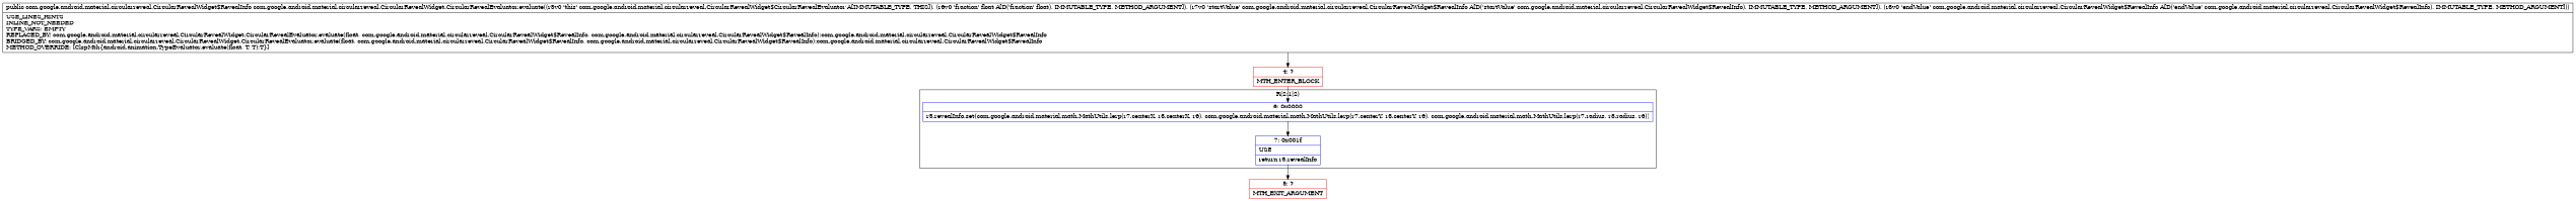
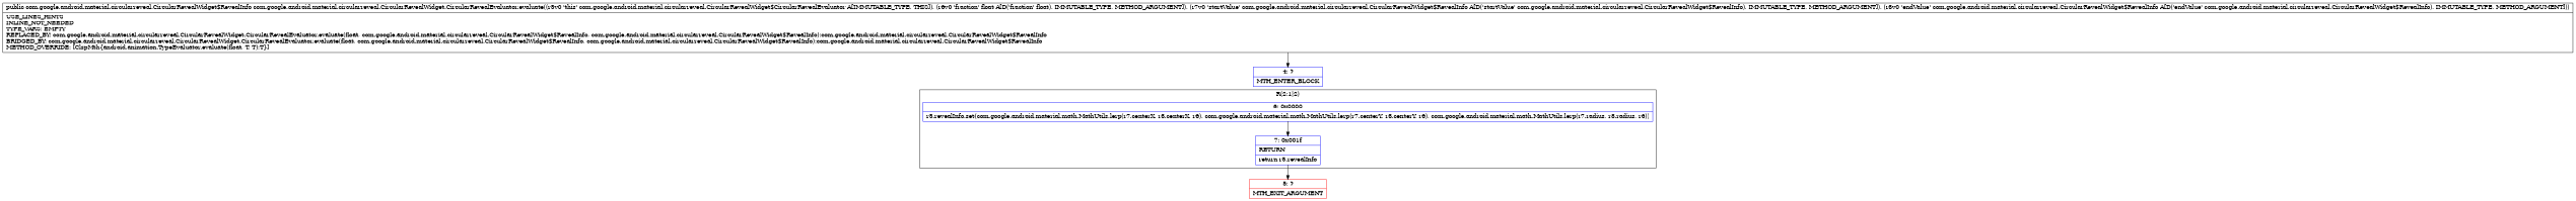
  digraph {
    node [color=blue shape=record]
    n1 [label="{6\:\ 0x0000|r5.revealInfo.set(com.google.android.material.math.MathUtils.lerp(r7.centerX, r8.centerX, r6), com.google.android.material.math.MathUtils.lerp(r7.centerY, r8.centerY, r6), com.google.android.material.math.MathUtils.lerp(r7.radius, r8.radius, r6))\l}"]
-   n2 [label="{7\:\ 0x001f|USE\l|return r5.revealInfo\l}"]
+   n2 [label="{7\:\ 0x001f|RETURN\l|return r5.revealInfo\l}"]
    n3 [color=red label="{5\:\ ?|MTH_EXIT_ARGUMENT\l}"]
-   n4 [color=red label="{4\:\ ?|MTH_ENTER_BLOCK\l}"]
+   n4 [label="{4\:\ ?|MTH_ENTER_BLOCK\l}"]
    n5 [label="{public com.google.android.material.circularreveal.CircularRevealWidget$RevealInfo com.google.android.material.circularreveal.CircularRevealWidget.CircularRevealEvaluator.evaluate((r5v0 'this' com.google.android.material.circularreveal.CircularRevealWidget$CircularRevealEvaluator A[IMMUTABLE_TYPE, THIS]), (r6v0 'fraction' float A[D('fraction' float), IMMUTABLE_TYPE, METHOD_ARGUMENT]), (r7v0 'startValue' com.google.android.material.circularreveal.CircularRevealWidget$RevealInfo A[D('startValue' com.google.android.material.circularreveal.CircularRevealWidget$RevealInfo), IMMUTABLE_TYPE, METHOD_ARGUMENT]), (r8v0 'endValue' com.google.android.material.circularreveal.CircularRevealWidget$RevealInfo A[D('endValue' com.google.android.material.circularreveal.CircularRevealWidget$RevealInfo), IMMUTABLE_TYPE, METHOD_ARGUMENT]))  | USE_LINES_HINTS\lINLINE_NOT_NEEDED\lTYPE_VARS: EMPTY\lREPLACED_BY: com.google.android.material.circularreveal.CircularRevealWidget.CircularRevealEvaluator.evaluate(float, com.google.android.material.circularreveal.CircularRevealWidget$RevealInfo, com.google.android.material.circularreveal.CircularRevealWidget$RevealInfo):com.google.android.material.circularreveal.CircularRevealWidget$RevealInfo\lBRIDGED_BY: com.google.android.material.circularreveal.CircularRevealWidget.CircularRevealEvaluator.evaluate(float, com.google.android.material.circularreveal.CircularRevealWidget$RevealInfo, com.google.android.material.circularreveal.CircularRevealWidget$RevealInfo):com.google.android.material.circularreveal.CircularRevealWidget$RevealInfo\lMETHOD_OVERRIDE: [ClspMth\{android.animation.TypeEvaluator.evaluate(float, T, T):T\}]\l}" color=""]
    subgraph cluster_1 {
      label="R(2:1|2)"
      n1
      n2
    }
    n1 -> n2
    n2 -> n3
-   n4 -> n1
    n5 -> n4
  }
